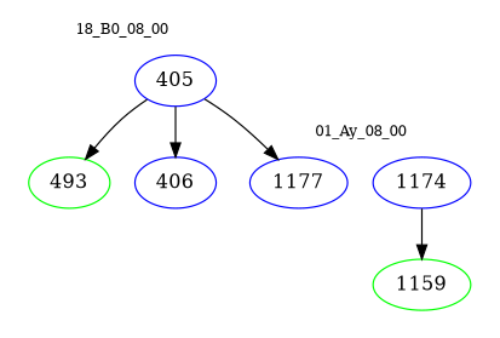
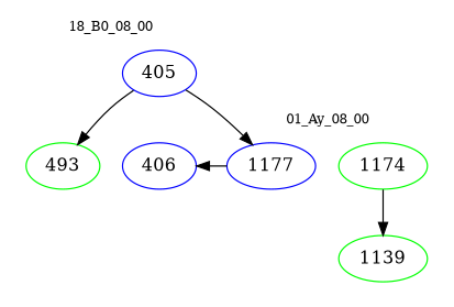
  digraph {
    node [color=blue]
    edge [color=black]
-   n1 [label=1174]
-   n2 [color=green label=1159]
+   n1 [color=green label=1174]
+   n2 [color=green label=1139]
    n3 [label=1177]
    n4 [label=405]
    n5 [color=green label=493]
    n6 [label=406]
    subgraph cluster_1 {
      color=white
      fontsize=10
      label="01_Ay_08_00"
      n1
      n2
      n3
    }
    subgraph cluster_2 {
      color=white
      fontsize=10
      label="18_B0_08_00"
      n4
      n5
      n6
    }
    n1 -> n2
    n4 -> n3
    n4 -> n5
-   n4 -> n6
+   n3 -> n6
  }
